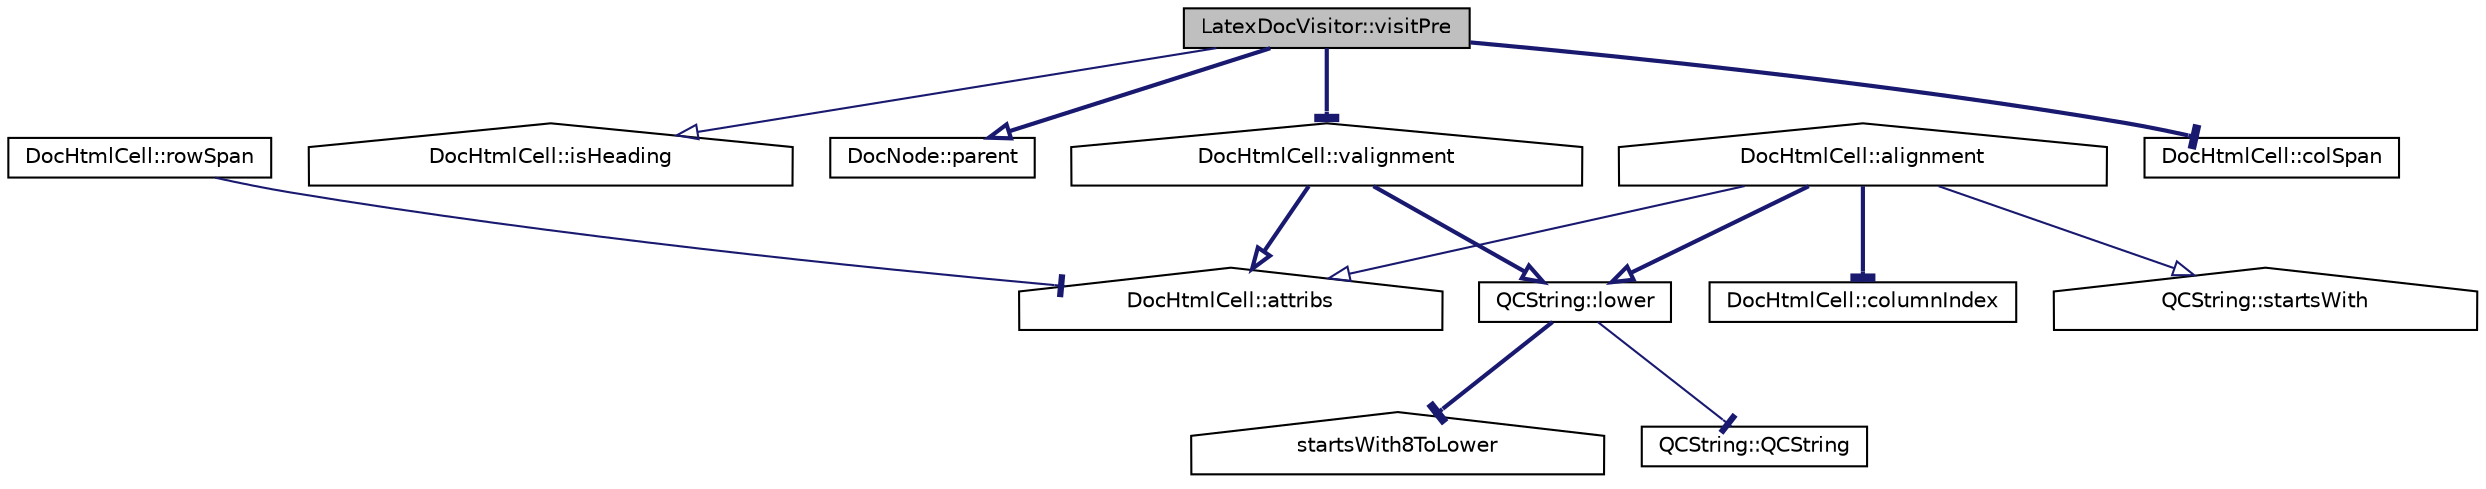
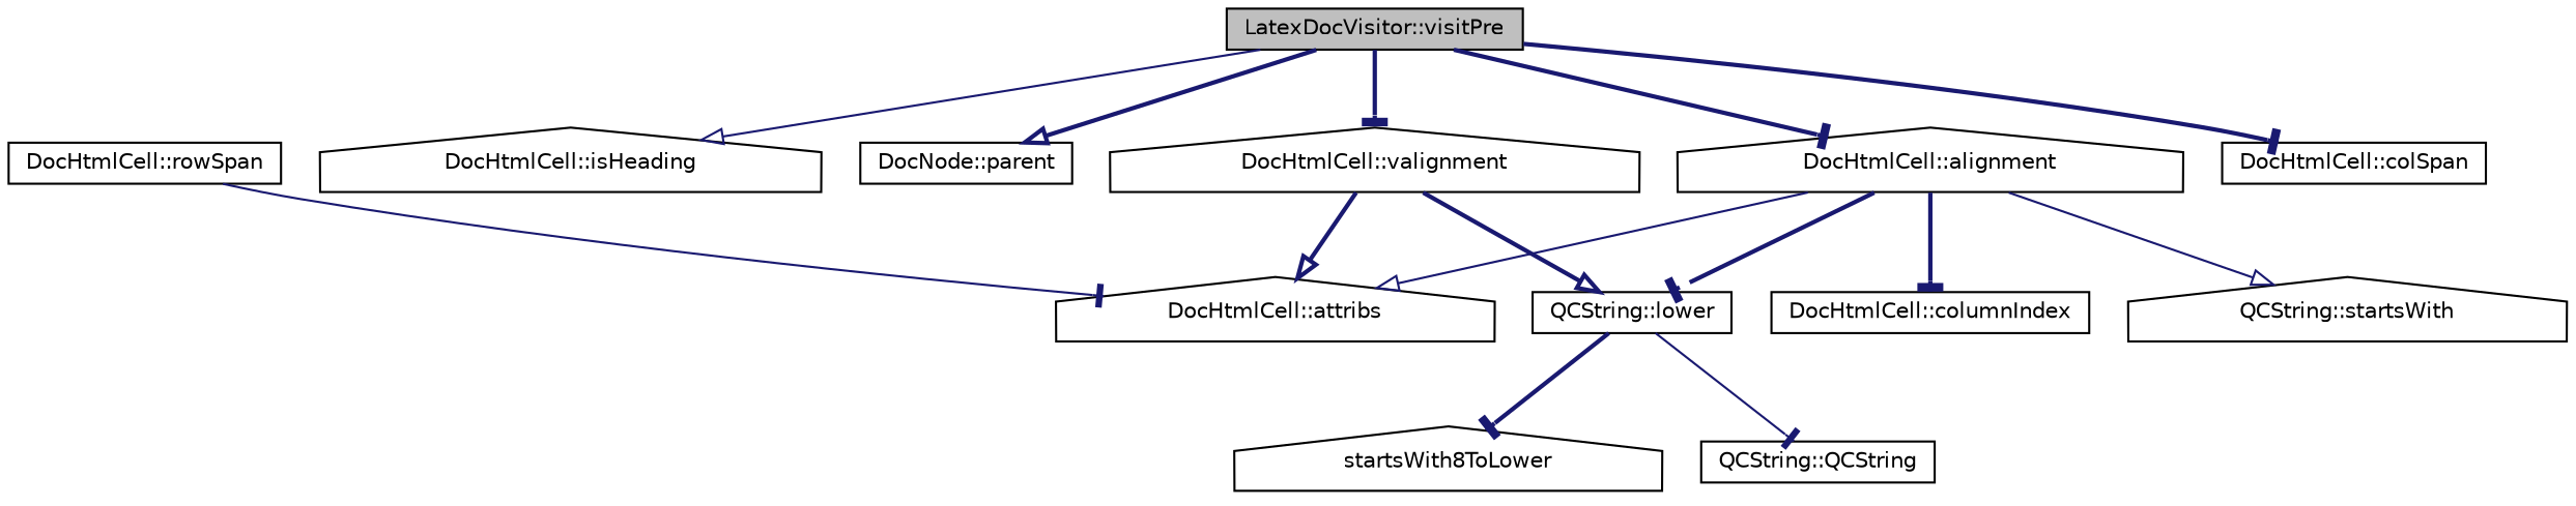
  digraph {
    rankdir=TB
    node [color=black fillcolor=white fontname=Helvetica fontsize=10 shape=box style=filled]
    edge [arrowhead=tee color=midnightblue fontname=Helvetica fontsize=10 labelfontname=Helvetica labelfontsize=10 style=bold]
    n1 [fillcolor=grey75 fontcolor=black height=0.2 label="LatexDocVisitor::visitPre" width=0.4]
    n2 [height=0.2 label="DocHtmlCell::alignment" shape=house width=0.4]
    n3 [height=0.2 label="DocHtmlCell::colSpan" width=0.4]
    n4 [height=0.2 label="DocHtmlCell::isHeading" shape=house width=0.4]
    n5 [height=0.2 label="DocNode::parent" width=0.4]
    n6 [height=0.2 label="DocHtmlCell::valignment" shape=house width=0.4]
    n7 [height=0.2 label="DocHtmlCell::columnIndex" width=0.4]
    n8 [height=0.2 label="DocHtmlCell::attribs" shape=house width=0.4]
    n9 [height=0.2 label="QCString::lower" width=0.4]
    n10 [height=0.2 label="QCString::startsWith" shape=house width=0.4]
    n11 [height=0.2 label="DocHtmlCell::rowSpan" width=0.4]
    n12 [height=0.2 label=startsWith8ToLower shape=house width=0.4]
    n13 [height=0.2 label="QCString::QCString" width=0.4]
+   n1 -> n2
    n1 -> n3
    n1 -> n4 [arrowhead=onormal style=solid]
    n1 -> n5 [arrowhead=onormal]
    n1 -> n6
    n2 -> n7
    n2 -> n8 [arrowhead=onormal style=solid]
-   n2 -> n9 [arrowhead=onormal]
+   n2 -> n9
    n2 -> n10 [arrowhead=onormal style=solid]
    n6 -> n8 [arrowhead=onormal]
    n6 -> n9 [arrowhead=onormal]
    n9 -> n12
    n9 -> n13 [style=solid]
    n11 -> n8 [style=solid]
  }
